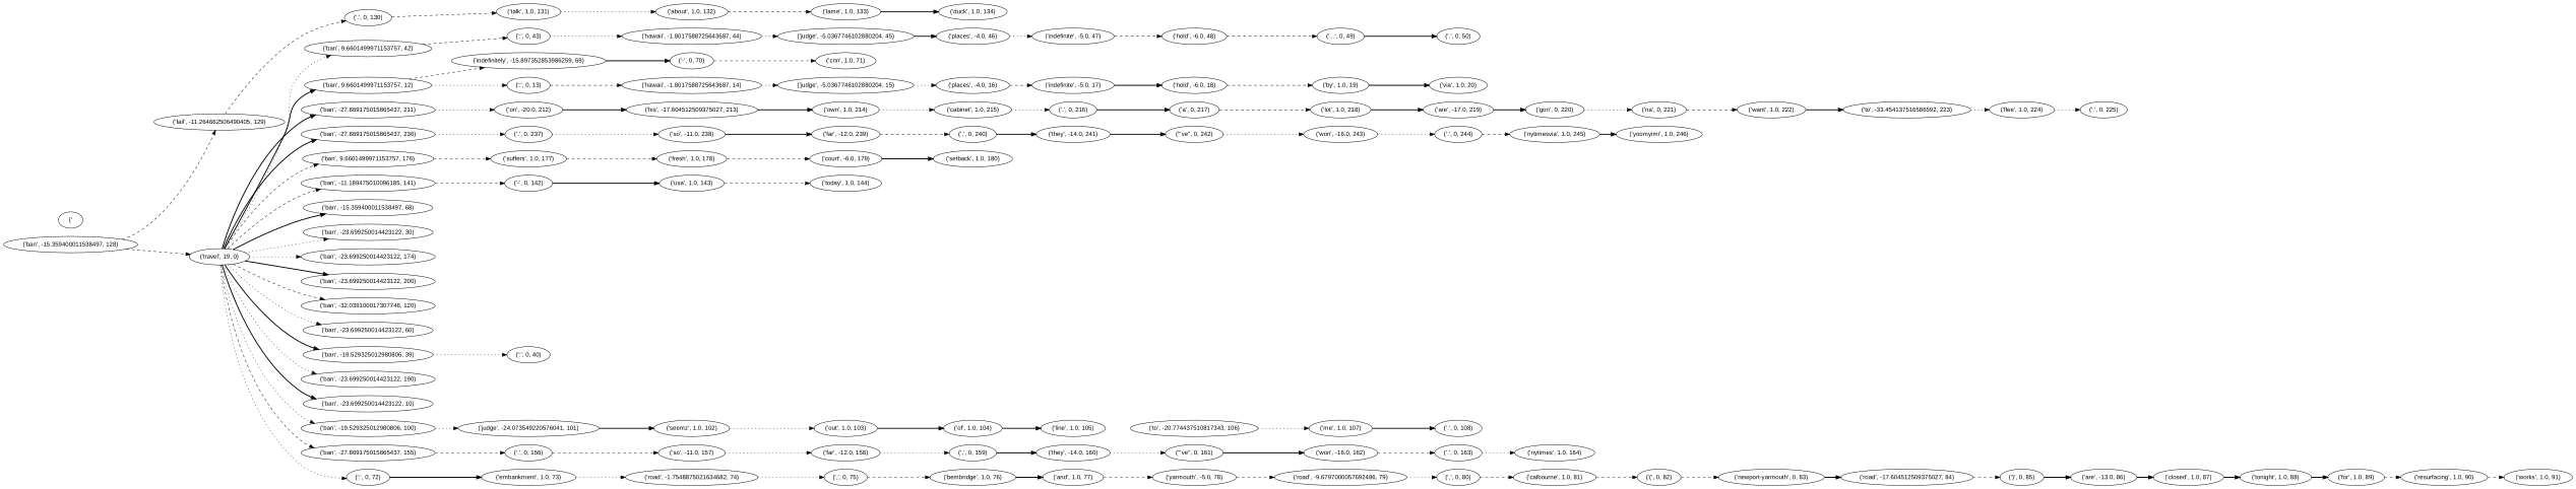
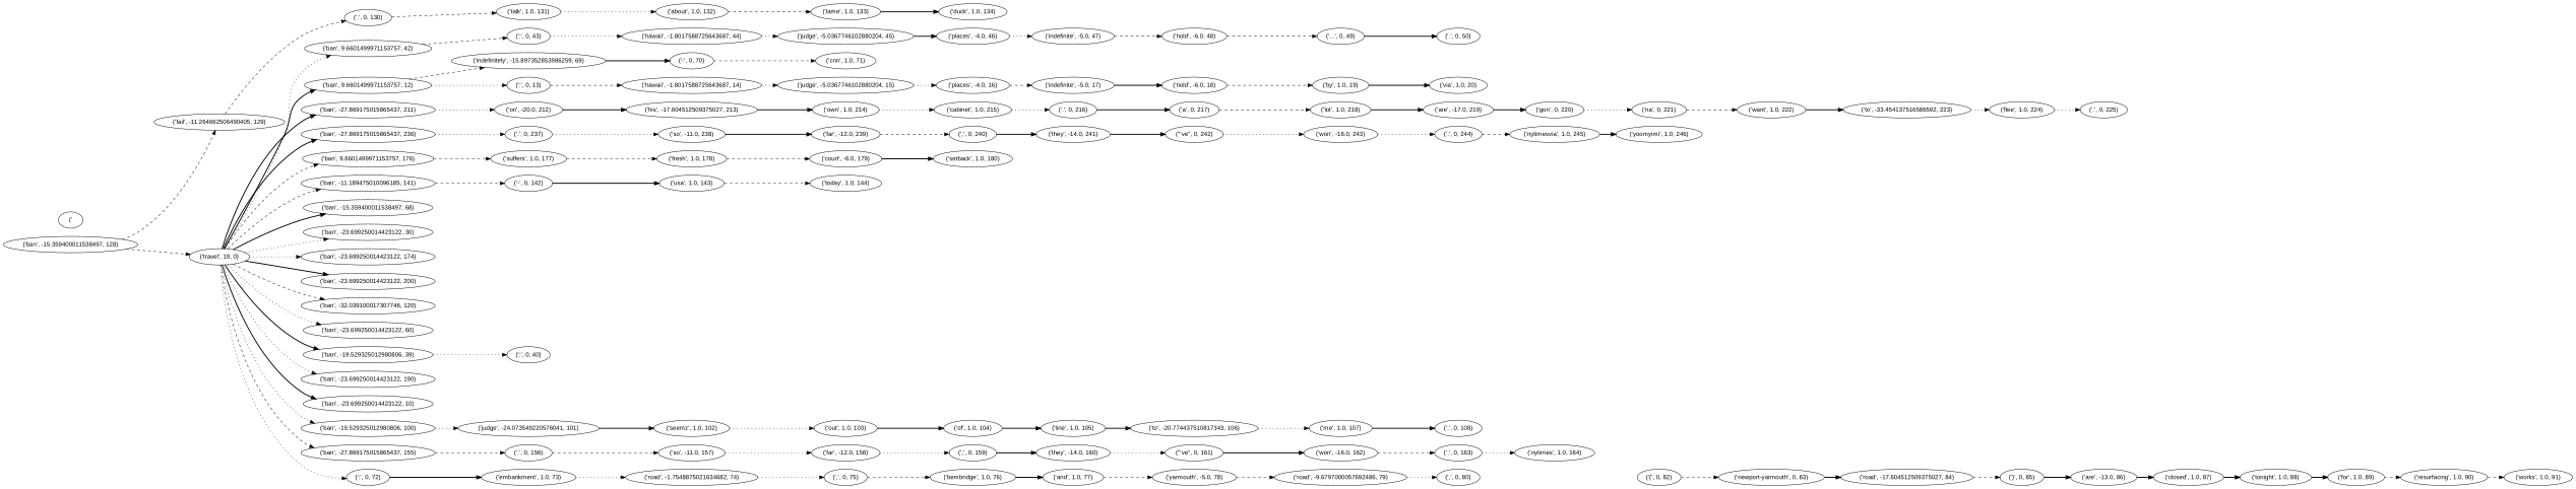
  strict digraph {
    fontname="Liberation Sans"
    rankdir=LR
    node [fontname="Liberation Sans"]
    edge [fontname="Liberation Sans" style=bold]
    "('road', -1.7548875021634682, 74)"
    "(',', 0, 75)"
    "('bembridge', 1.0, 76)"
    "('embankment', 1.0, 73)"
    "('gon', 0, 220)"
    "('na', 0, 221)"
    "('want', 1.0, 222)"
    "('(', 0, 82)"
    "('newport-yarmouth', 0, 83)"
    "('road', -17.604512509375027, 84)"
    "('.', 0, 163)"
    "('nytimes', 1.0, 164)"
    "('they', -14.0, 160)"
    "(\"'ve\", 0, 161)"
    "('won', -16.0, 162)"
    "('nytimesvia', 1.0, 245)"
    "('yoomyimi', 1.0, 246)"
    "('lot', 1.0, 218)"
    "('are', -17.0, 219)"
    "(',', 0, 80)"
-   "('calbourne', 1.0, 81)"
    "('.', 0, 216)"
    "('a', 0, 217)"
    "('indefinite', -5.0, 47)"
    "('hold', -6.0, 48)"
    "('...', 0, 49)"
    "('by', 1.0, 19)"
    "('via', 1.0, 20)"
    "('.', 0, 237)"
    "('so', -11.0, 238)"
    "('far', -12.0, 239)"
    "('on', -20.0, 212)"
    "('his', -17.604512509375027, 213)"
    "('own', 1.0, 214)"
    "('places', -4.0, 46)"
    "('judge', -24.073549220576041, 101)"
    "('seemz', 1.0, 102)"
    "('out', 1.0, 103)"
    "('judge', -5.0367746102880204, 45)"
    "('they', -14.0, 241)"
    "(\"'ve\", 0, 242)"
    "('won', -16.0, 243)"
    "('cabinet', 1.0, 215)"
    "('fail', -11.264662506490405, 129)"
    "('.', 0, 130)"
    "('talk', 1.0, 131)"
    "('places', -4.0, 16)"
    "('indefinite', -5.0, 17)"
    "('hold', -6.0, 18)"
    "('of', 1.0, 104)"
    "('.', 0, 156)"
    "('so', -11.0, 157)"
    "('far', -12.0, 158)"
    "('to', -33.454137516586592, 223)"
    "('flee', 1.0, 224)"
    "('ban', 9.6601499971153757, 42)"
    "(':', 0, 43)"
    "('hawaii', -1.8017588725643687, 44)"
    "('usa', 1.0, 143)"
    "('today', 1.0, 144)"
    "('indefinitely', -15.897352853986259, 69)"
    "('-', 0, 70)"
    "('and', 1.0, 77)"
    "('yarmouth', -5.0, 78)"
    "('road', -9.6797000057692486, 79)"
    "(')', 0, 85)"
    "('are', -13.0, 86)"
    "('for', 1.0, 89)"
    "('resurfacing', 1.0, 90)"
    "('works', 1.0, 91)"
    "('cnn', 1.0, 71)"
    "('ban', 9.6601499971153757, 12)"
    "(':', 0, 13)"
    "('hawaii', -1.8017588725643687, 14)"
    "('-', 0, 142)"
    "('ban', -27.869175015865437, 211)"
    "('to', -20.774437510817343, 106)"
    "('me', 1.0, 107)"
    "('.', 0, 108)"
    "('about', 1.0, 132)"
    "('lame', 1.0, 133)"
    "('suffers', 1.0, 177)"
    "('fresh', 1.0, 178)"
    "('court', -6.0, 179)"
    "('.', 0, 50)"
    "('ban', -27.869175015865437, 236)"
    "(',', 0, 159)"
    "('judge', -5.0367746102880204, 15)"
    "('ban', 9.6601499971153757, 176)"
    "('closed', 1.0, 87)"
    "('tonight', 1.0, 88)"
    "('ban', -11.189475010096185, 141)"
    "('duck', 1.0, 134)"
    "('travel', 19, 0)"
    "('ban', -15.359400011538497, 68)"
    "('ban', -23.699250014423122, 30)"
    "('ban', -23.699250014423122, 174)"
    "('ban', -23.699250014423122, 200)"
    "('ban', -32.039100017307746, 120)"
    "('ban', -23.699250014423122, 60)"
    "('ban', -19.529325012980806, 39)"
    "('ban', -23.699250014423122, 190)"
    "('ban', -23.699250014423122, 10)"
    "('ban', -19.529325012980806, 100)"
    "('ban', -27.869175015865437, 155)"
    "(':', 0, 72)"
    "(':', 0, 40)"
    "('ban', -15.359400011538497, 128)"
    "('"
    "(',', 0, 240)"
    "('.', 0, 244)"
    "('line', 1.0, 105)"
    "('setback', 1.0, 180)"
    "('.', 0, 225)"
    "('road', -1.7548875021634682, 74)" -> "(',', 0, 75)" [style=dotted]
    "(',', 0, 75)" -> "('bembridge', 1.0, 76)" [style=dashed]
    "('bembridge', 1.0, 76)" -> "('and', 1.0, 77)"
    "('embankment', 1.0, 73)" -> "('road', -1.7548875021634682, 74)" [style=dotted]
    "('gon', 0, 220)" -> "('na', 0, 221)" [style=dotted]
    "('na', 0, 221)" -> "('want', 1.0, 222)" [style=dashed]
    "('want', 1.0, 222)" -> "('to', -33.454137516586592, 223)"
    "('(', 0, 82)" -> "('newport-yarmouth', 0, 83)" [style=dashed]
    "('newport-yarmouth', 0, 83)" -> "('road', -17.604512509375027, 84)"
    "('road', -17.604512509375027, 84)" -> "(')', 0, 85)" [style=dashed]
    "('.', 0, 163)" -> "('nytimes', 1.0, 164)" [style=dotted]
    "('they', -14.0, 160)" -> "(\"'ve\", 0, 161)" [style=dotted]
    "(\"'ve\", 0, 161)" -> "('won', -16.0, 162)"
    "('won', -16.0, 162)" -> "('.', 0, 163)" [style=dashed]
    "('nytimesvia', 1.0, 245)" -> "('yoomyimi', 1.0, 246)"
    "('lot', 1.0, 218)" -> "('are', -17.0, 219)"
    "('are', -17.0, 219)" -> "('gon', 0, 220)"
-   "(',', 0, 80)" -> "('calbourne', 1.0, 81)" [style=dashed]
-   "('calbourne', 1.0, 81)" -> "('(', 0, 82)" [style=dashed]
    "('.', 0, 216)" -> "('a', 0, 217)"
    "('a', 0, 217)" -> "('lot', 1.0, 218)" [style=dashed]
    "('indefinite', -5.0, 47)" -> "('hold', -6.0, 48)" [style=dashed]
    "('hold', -6.0, 48)" -> "('...', 0, 49)" [style=dashed]
    "('...', 0, 49)" -> "('.', 0, 50)"
    "('by', 1.0, 19)" -> "('via', 1.0, 20)"
    "('.', 0, 237)" -> "('so', -11.0, 238)" [style=dotted]
    "('so', -11.0, 238)" -> "('far', -12.0, 239)"
    "('far', -12.0, 239)" -> "(',', 0, 240)" [style=dashed]
    "('on', -20.0, 212)" -> "('his', -17.604512509375027, 213)"
    "('his', -17.604512509375027, 213)" -> "('own', 1.0, 214)"
    "('own', 1.0, 214)" -> "('cabinet', 1.0, 215)" [style=dotted]
    "('places', -4.0, 46)" -> "('indefinite', -5.0, 47)" [style=dotted]
    "('judge', -24.073549220576041, 101)" -> "('seemz', 1.0, 102)"
    "('seemz', 1.0, 102)" -> "('out', 1.0, 103)" [style=dotted]
    "('out', 1.0, 103)" -> "('of', 1.0, 104)"
    "('judge', -5.0367746102880204, 45)" -> "('places', -4.0, 46)"
    "('they', -14.0, 241)" -> "(\"'ve\", 0, 242)"
    "(\"'ve\", 0, 242)" -> "('won', -16.0, 243)" [style=dotted]
    "('won', -16.0, 243)" -> "('.', 0, 244)" [style=dotted]
    "('cabinet', 1.0, 215)" -> "('.', 0, 216)" [style=dotted]
    "('fail', -11.264662506490405, 129)" -> "('.', 0, 130)" [style=dashed]
    "('.', 0, 130)" -> "('talk', 1.0, 131)" [style=dashed]
    "('talk', 1.0, 131)" -> "('about', 1.0, 132)" [style=dotted]
    "('places', -4.0, 16)" -> "('indefinite', -5.0, 17)" [style=dashed]
    "('indefinite', -5.0, 17)" -> "('hold', -6.0, 18)"
    "('hold', -6.0, 18)" -> "('by', 1.0, 19)" [style=dashed]
    "('of', 1.0, 104)" -> "('line', 1.0, 105)"
    "('.', 0, 156)" -> "('so', -11.0, 157)" [style=dashed]
    "('so', -11.0, 157)" -> "('far', -12.0, 158)" [style=dotted]
    "('far', -12.0, 158)" -> "(',', 0, 159)" [style=dotted]
    "('to', -33.454137516586592, 223)" -> "('flee', 1.0, 224)" [style=dotted]
    "('flee', 1.0, 224)" -> "('.', 0, 225)" [style=dotted]
    "('ban', 9.6601499971153757, 42)" -> "(':', 0, 43)" [style=dashed]
    "(':', 0, 43)" -> "('hawaii', -1.8017588725643687, 44)" [style=dotted]
    "('hawaii', -1.8017588725643687, 44)" -> "('judge', -5.0367746102880204, 45)" [style=dotted]
    "('usa', 1.0, 143)" -> "('today', 1.0, 144)" [style=dashed]
    "('indefinitely', -15.897352853986259, 69)" -> "('-', 0, 70)"
    "('-', 0, 70)" -> "('cnn', 1.0, 71)" [style=dashed]
    "('and', 1.0, 77)" -> "('yarmouth', -5.0, 78)" [style=dashed]
    "('yarmouth', -5.0, 78)" -> "('road', -9.6797000057692486, 79)" [style=dashed]
    "('road', -9.6797000057692486, 79)" -> "(',', 0, 80)" [style=dotted]
    "(')', 0, 85)" -> "('are', -13.0, 86)"
    "('are', -13.0, 86)" -> "('closed', 1.0, 87)"
    "('for', 1.0, 89)" -> "('resurfacing', 1.0, 90)" [style=dashed]
    "('resurfacing', 1.0, 90)" -> "('works', 1.0, 91)" [style=dashed]
    "('ban', 9.6601499971153757, 12)" -> "('indefinitely', -15.897352853986259, 69)" [style=dashed]
    "('ban', 9.6601499971153757, 12)" -> "(':', 0, 13)" [style=dotted]
    "(':', 0, 13)" -> "('hawaii', -1.8017588725643687, 14)" [style=dashed]
    "('hawaii', -1.8017588725643687, 14)" -> "('judge', -5.0367746102880204, 15)" [style=dotted]
    "('-', 0, 142)" -> "('usa', 1.0, 143)"
    "('ban', -27.869175015865437, 211)" -> "('on', -20.0, 212)" [style=dotted]
    "('to', -20.774437510817343, 106)" -> "('me', 1.0, 107)" [style=dotted]
    "('me', 1.0, 107)" -> "('.', 0, 108)"
    "('about', 1.0, 132)" -> "('lame', 1.0, 133)" [style=dashed]
    "('lame', 1.0, 133)" -> "('duck', 1.0, 134)"
    "('suffers', 1.0, 177)" -> "('fresh', 1.0, 178)" [style=dashed]
    "('fresh', 1.0, 178)" -> "('court', -6.0, 179)" [style=dashed]
    "('court', -6.0, 179)" -> "('setback', 1.0, 180)"
    "('ban', -27.869175015865437, 236)" -> "('.', 0, 237)" [style=dotted]
    "(',', 0, 159)" -> "('they', -14.0, 160)"
    "('judge', -5.0367746102880204, 15)" -> "('places', -4.0, 16)" [style=dotted]
    "('ban', 9.6601499971153757, 176)" -> "('suffers', 1.0, 177)" [style=dashed]
    "('closed', 1.0, 87)" -> "('tonight', 1.0, 88)"
    "('tonight', 1.0, 88)" -> "('for', 1.0, 89)"
    "('ban', -11.189475010096185, 141)" -> "('-', 0, 142)" [style=dashed]
    "('travel', 19, 0)" -> "('ban', 9.6601499971153757, 42)" [style=dotted]
    "('travel', 19, 0)" -> "('ban', 9.6601499971153757, 12)"
    "('travel', 19, 0)" -> "('ban', -27.869175015865437, 211)"
    "('travel', 19, 0)" -> "('ban', -27.869175015865437, 236)"
    "('travel', 19, 0)" -> "('ban', 9.6601499971153757, 176)" [style=dashed]
    "('travel', 19, 0)" -> "('ban', -11.189475010096185, 141)" [style=dashed]
    "('travel', 19, 0)" -> "('ban', -15.359400011538497, 68)"
    "('travel', 19, 0)" -> "('ban', -23.699250014423122, 30)" [style=dotted]
    "('travel', 19, 0)" -> "('ban', -23.699250014423122, 174)" [style=dotted]
    "('travel', 19, 0)" -> "('ban', -23.699250014423122, 200)"
    "('travel', 19, 0)" -> "('ban', -32.039100017307746, 120)" [style=dashed]
    "('travel', 19, 0)" -> "('ban', -23.699250014423122, 60)" [style=dotted]
    "('travel', 19, 0)" -> "('ban', -19.529325012980806, 39)"
    "('travel', 19, 0)" -> "('ban', -23.699250014423122, 190)" [style=dotted]
    "('travel', 19, 0)" -> "('ban', -23.699250014423122, 10)"
    "('travel', 19, 0)" -> "('ban', -19.529325012980806, 100)" [style=dotted]
    "('travel', 19, 0)" -> "('ban', -27.869175015865437, 155)" [style=dashed]
    "('travel', 19, 0)" -> "(':', 0, 72)" [style=dotted]
    "('ban', -19.529325012980806, 39)" -> "(':', 0, 40)" [style=dotted]
    "('ban', -19.529325012980806, 100)" -> "('judge', -24.073549220576041, 101)" [style=dotted]
    "('ban', -27.869175015865437, 155)" -> "('.', 0, 156)" [style=dashed]
    "(':', 0, 72)" -> "('embankment', 1.0, 73)"
    "('ban', -15.359400011538497, 128)" -> "('fail', -11.264662506490405, 129)" [style=dashed]
    "('ban', -15.359400011538497, 128)" -> "('travel', 19, 0)" [style=dashed]
    "(',', 0, 240)" -> "('they', -14.0, 241)"
    "('.', 0, 244)" -> "('nytimesvia', 1.0, 245)" [style=dashed]
+   "('line', 1.0, 105)" -> "('to', -20.774437510817343, 106)"
  }
